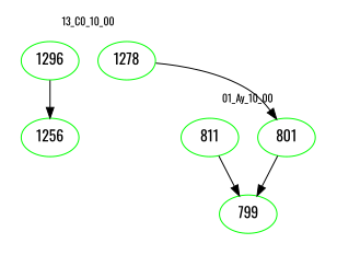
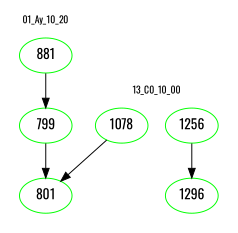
  digraph {
    fontname=Oswald
    node [color=green fontname=Oswald]
    edge [color=black fontname=Oswald]
    n1 [label=801]
    n2 [label=799]
-   n3 [label=811]
-   n4 [label=1278]
+   n3 [label=881]
+   n4 [label=1078]
    n5 [label=1256]
    n6 [label=1296]
    subgraph cluster_1 {
      color=white
      fontsize=10
-     label="01_Ay_10_00"
+     label="01_Ay_10_20"
      n1
      n2
      n3
    }
    subgraph cluster_2 {
      color=white
      fontsize=10
      label="13_C0_10_00"
      n4
      n5
      n6
    }
-   n1 -> n2
+   n2 -> n1
    n3 -> n2
    n4 -> n1
-   n6 -> n5
+   n5 -> n6
  }
